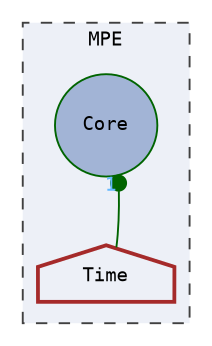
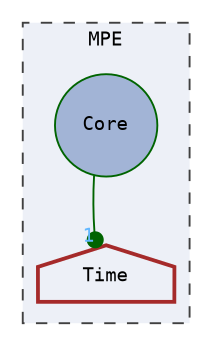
  digraph {
    compound=true
    fontname="DejaVu Sans Mono"
    node [fontname="DejaVu Sans Mono" fontsize=10]
    n1 [color=darkgreen fillcolor="#a2b4d6" height=0.2 label=Core shape=circle style=filled width=0.4]
    n2 [color=brown fillcolor="#edf0f7" height=0.2 label=Time shape=house style="filled,bold" width=0.4]
    subgraph cluster_1 {
      bgcolor="#edf0f7"
      fontsize=10
      label=MPE
      pencolor=grey25
      style="filled,dashed"
      n1
      n2
    }
-   n2 -> n1 [color=darkgreen fontcolor=steelblue1 fontname="DejaVu Sans Mono" fontsize=10 headlabel=1 labeldistance=1.5 labelfontname=Helvetica labelfontsize=10 style=solid arrowhead=dot]
+   n1 -> n2 [color=darkgreen fontcolor=steelblue1 fontname="DejaVu Sans Mono" fontsize=10 headlabel=1 labeldistance=1.5 labelfontname=Helvetica labelfontsize=10 style=solid arrowhead=dot]
  }
